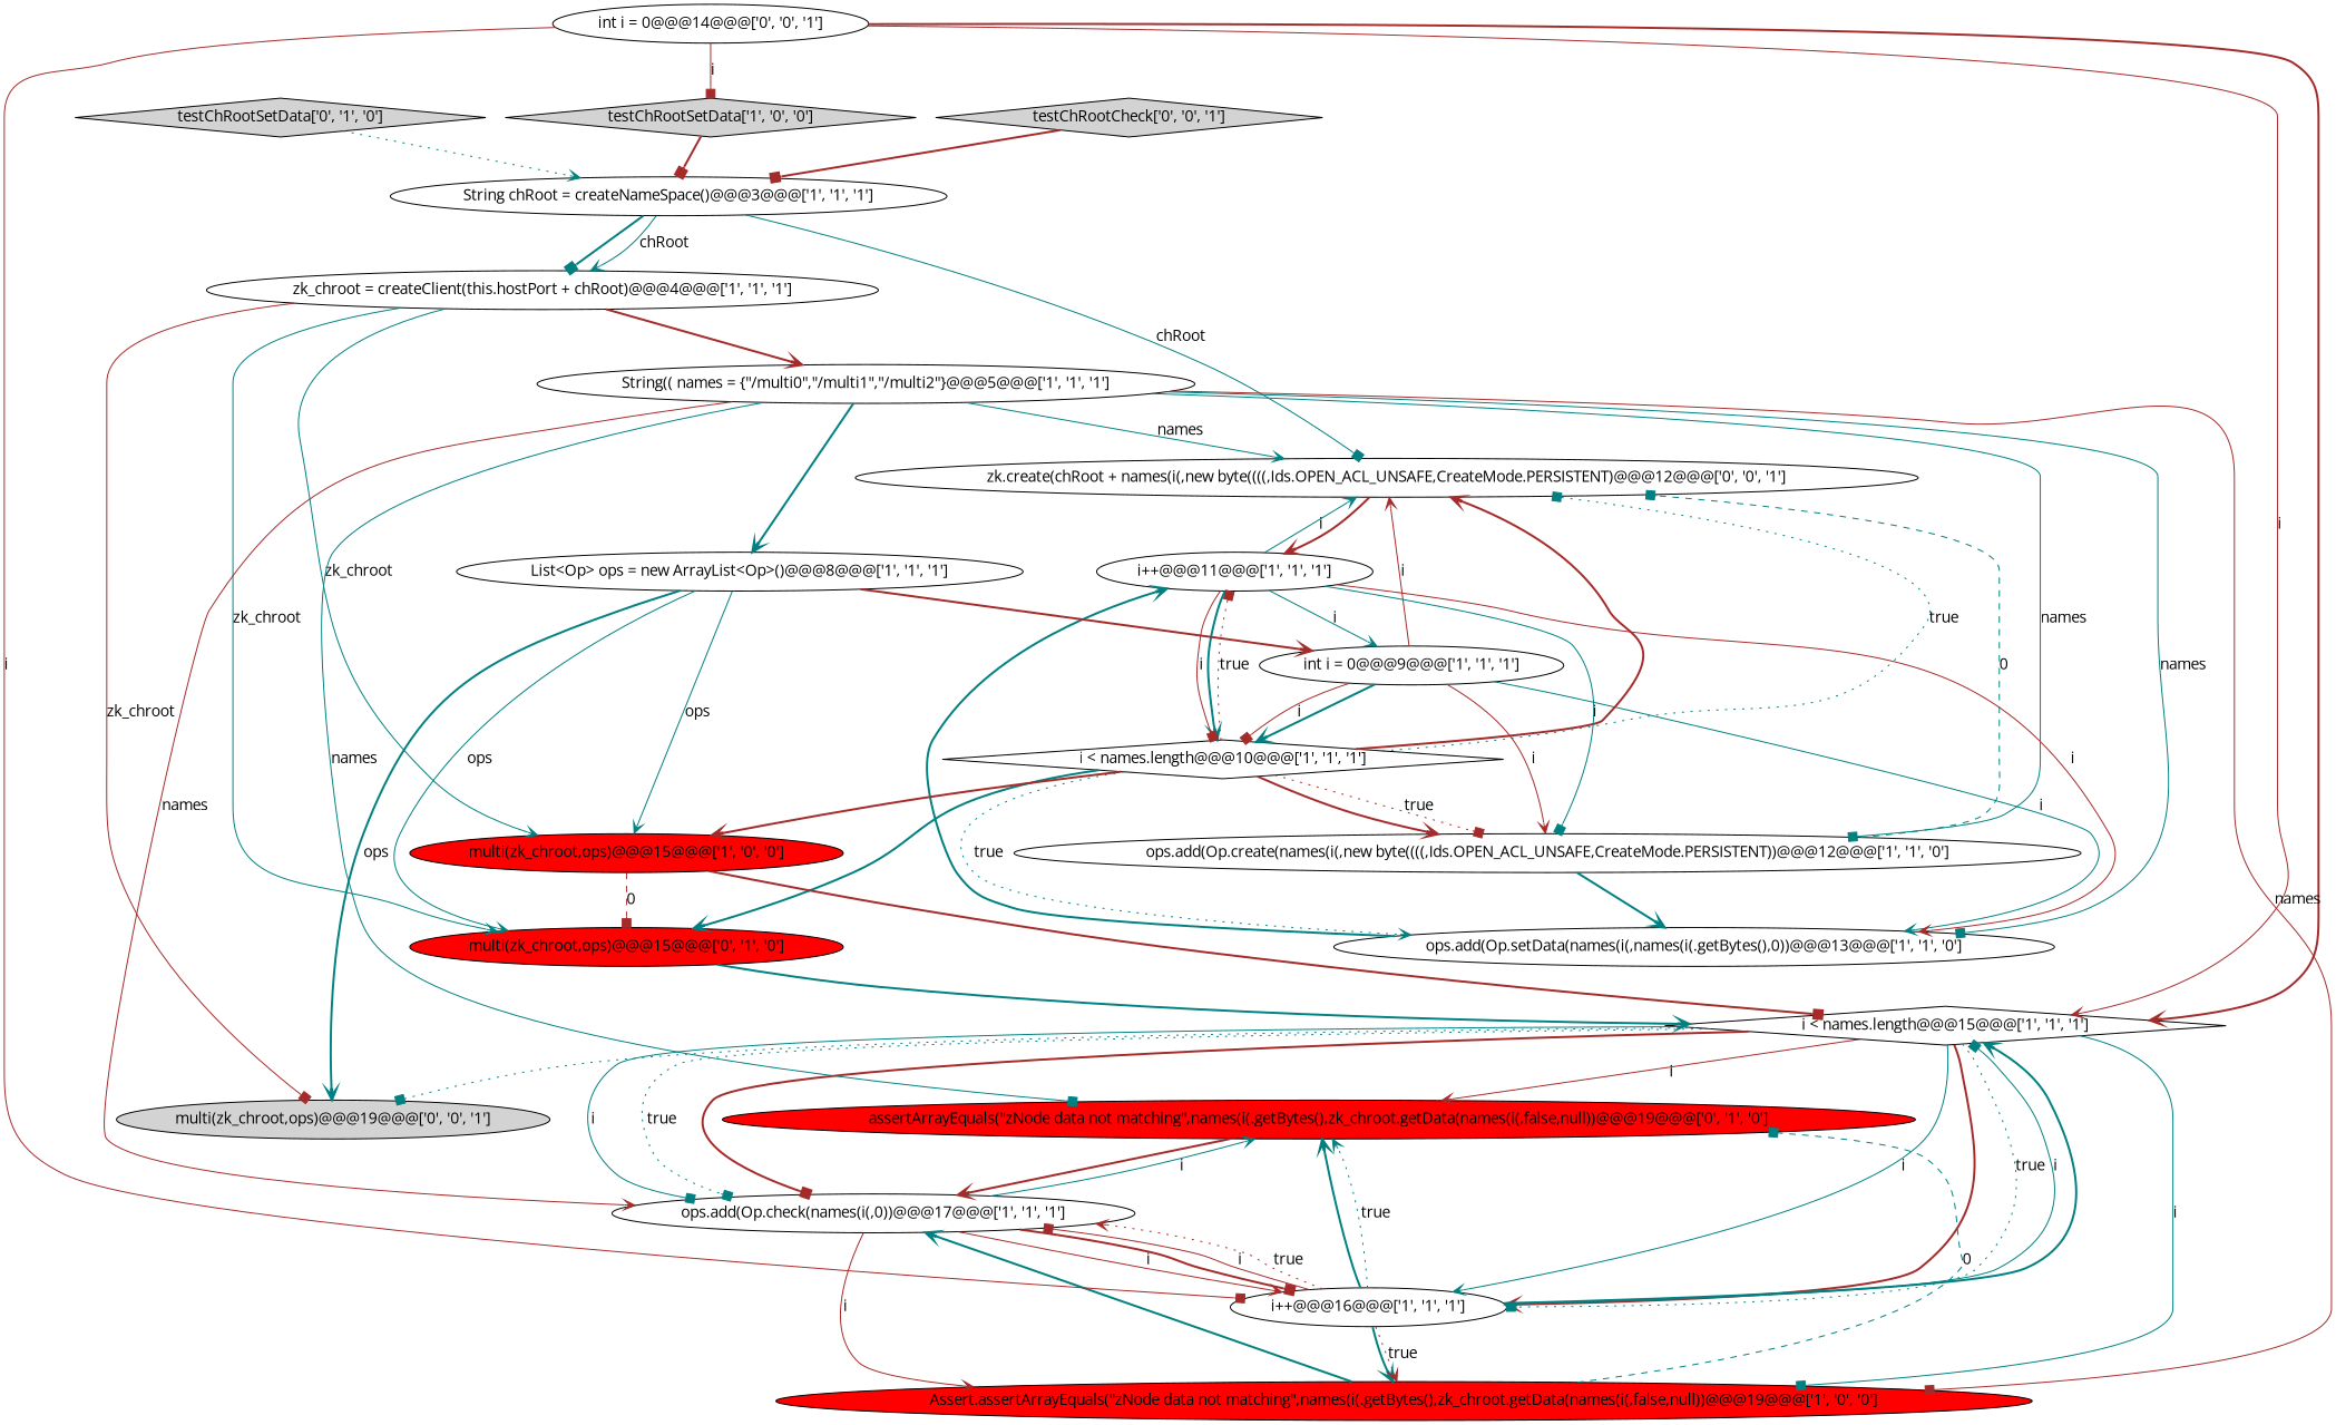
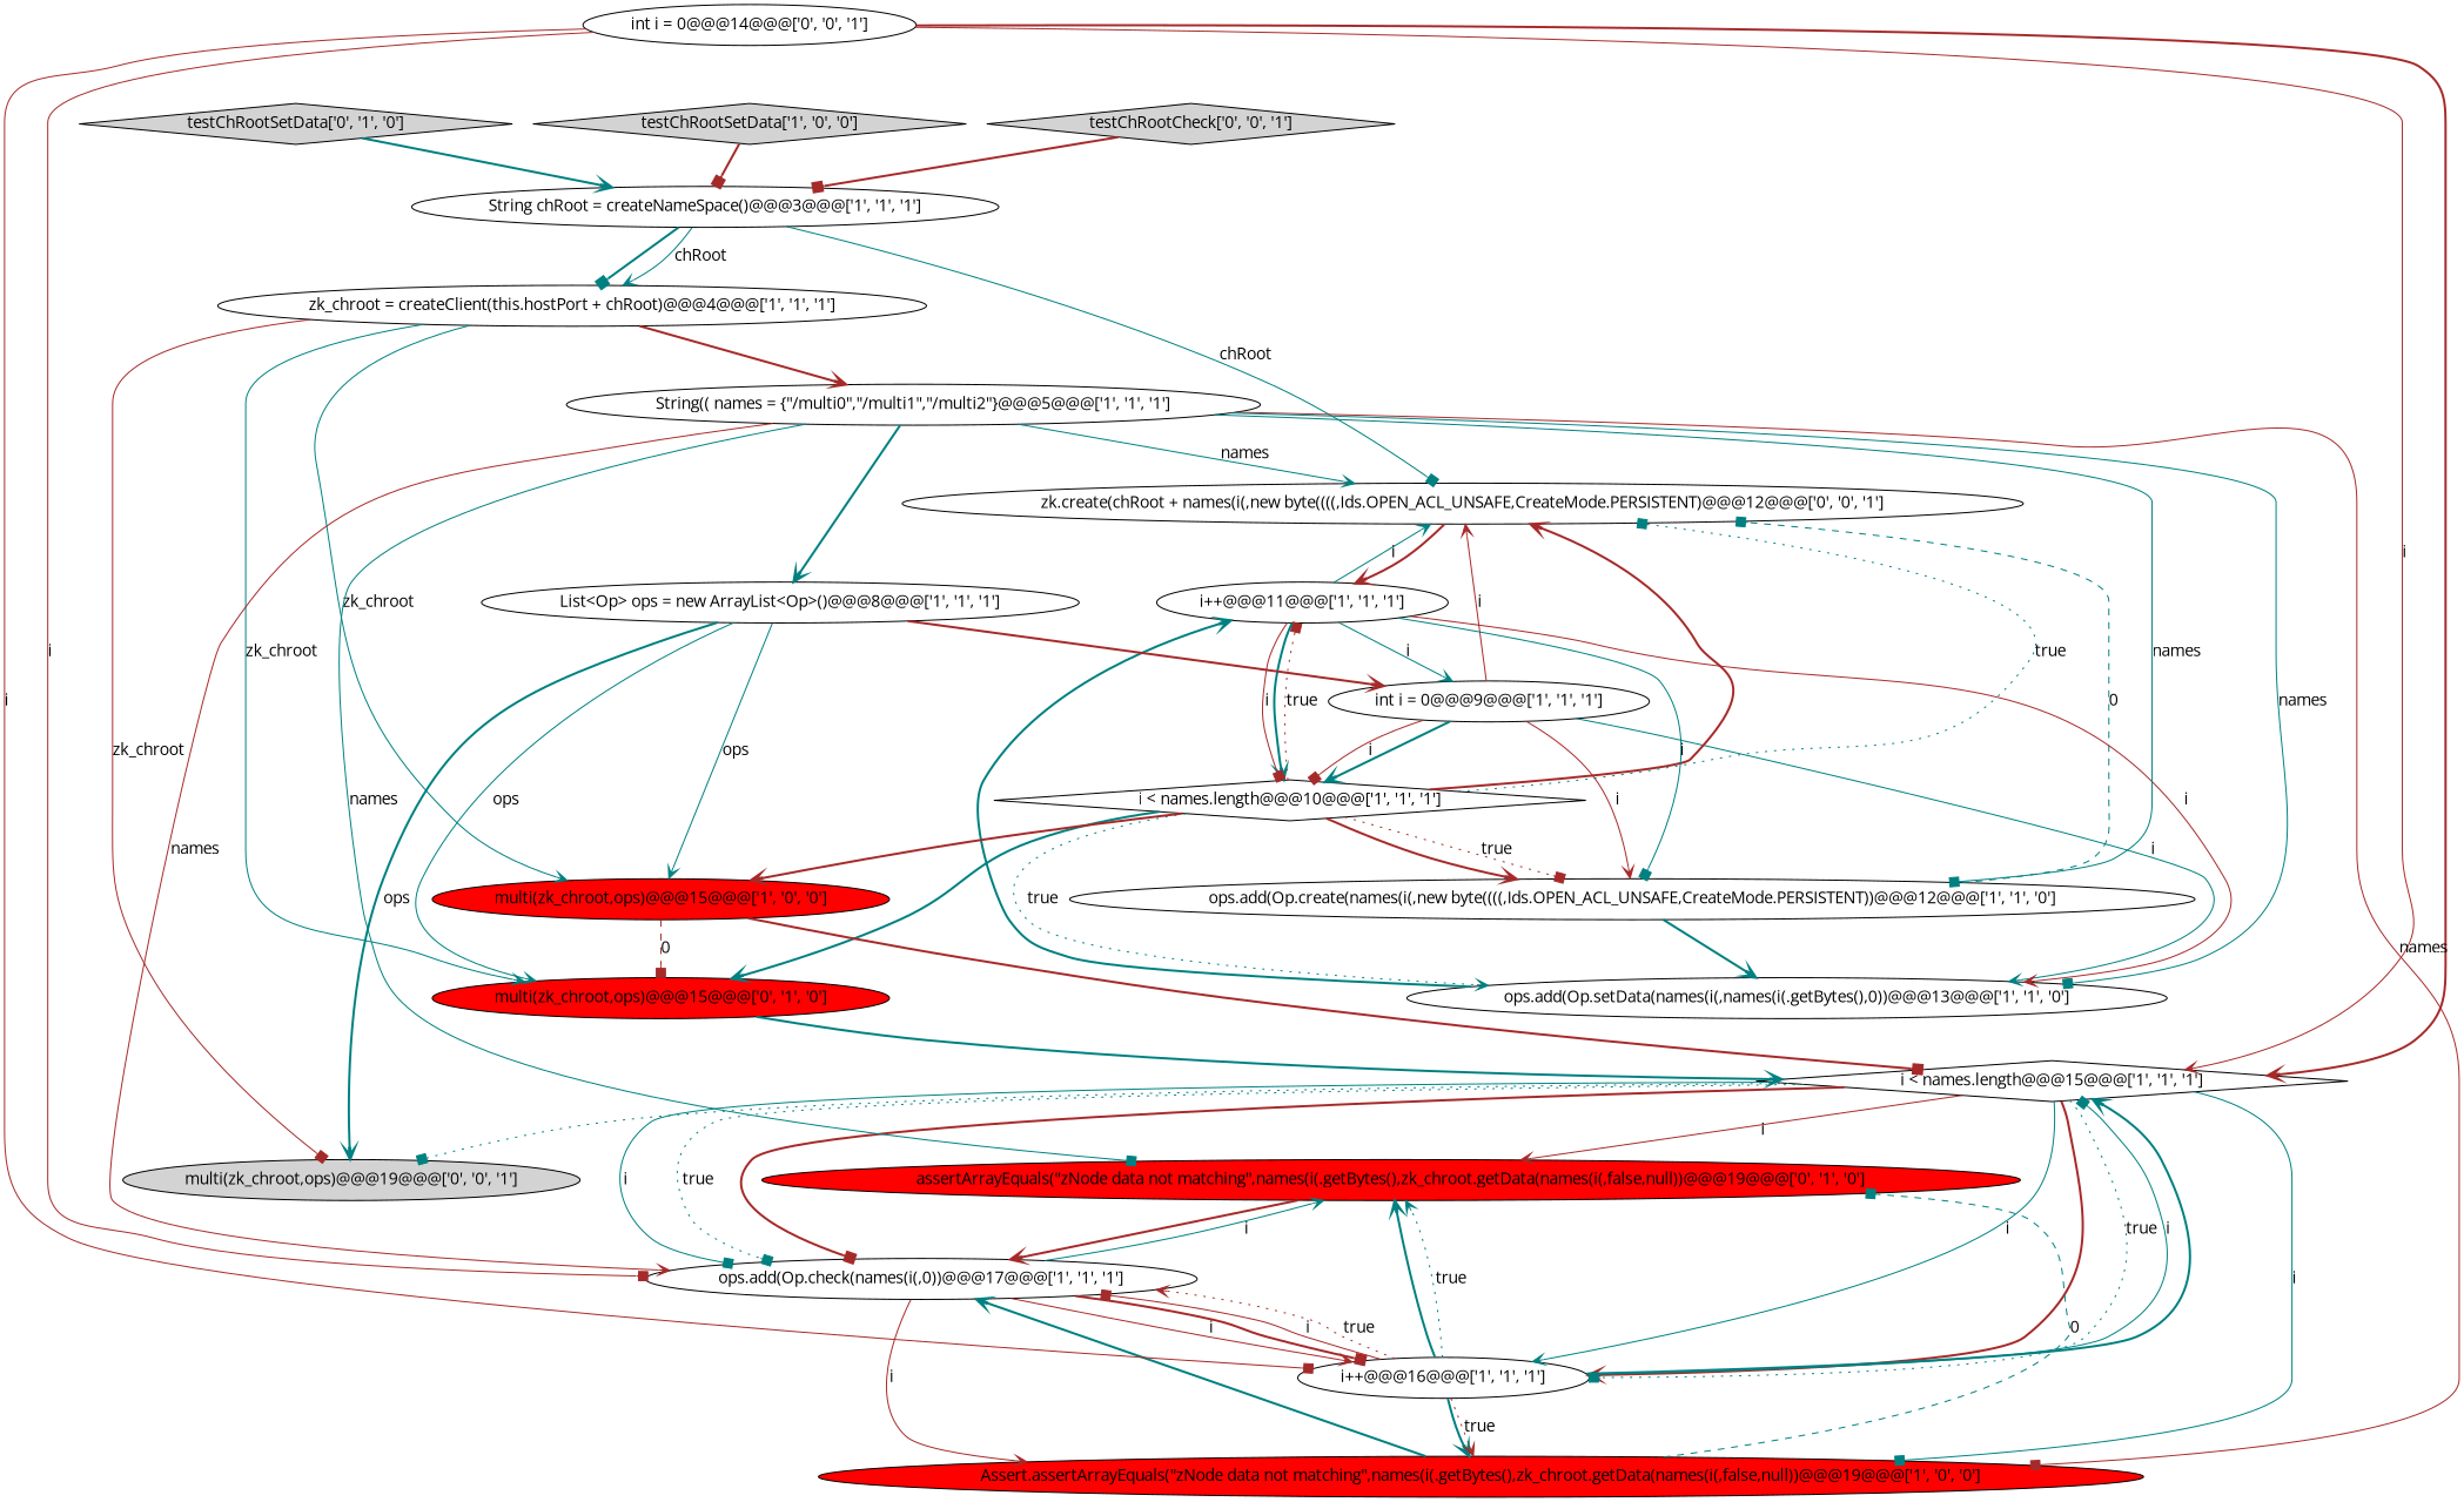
  digraph {
    fontname="Open Sans"
    node [fillcolor=white fontname="Open Sans" shape=ellipse style=filled]
    edge [arrowhead=vee color=teal fontname="Open Sans" style=solid]
    n1 [fillcolor=lightgray label="testChRootSetData['1', '0', '0']" shape=diamond]
    n2 [label="String chRoot = createNameSpace()@@@3@@@['1', '1', '1']"]
    n3 [label="zk.create(chRoot + names(i(,new byte((((,Ids.OPEN_ACL_UNSAFE,CreateMode.PERSISTENT)@@@12@@@['0', '0', '1']"]
    n4 [label="zk_chroot = createClient(this.hostPort + chRoot)@@@4@@@['1', '1', '1']"]
    n5 [label="i < names.length@@@15@@@['1', '1', '1']" shape=diamond]
    n6 [fillcolor=red label="assertArrayEquals(\"zNode data not matching\",names(i(.getBytes(),zk_chroot.getData(names(i(,false,null))@@@19@@@['0', '1', '0']"]
    n7 [label="ops.add(Op.check(names(i(,0))@@@17@@@['1', '1', '1']"]
    n8 [fillcolor=lightgray label="multi(zk_chroot,ops)@@@19@@@['0', '0', '1']"]
    n9 [fillcolor=red label="Assert.assertArrayEquals(\"zNode data not matching\",names(i(.getBytes(),zk_chroot.getData(names(i(,false,null))@@@19@@@['1', '0', '0']"]
    n10 [label="i++@@@16@@@['1', '1', '1']"]
    n11 [label="int i = 0@@@9@@@['1', '1', '1']"]
    n12 [label="ops.add(Op.setData(names(i(,names(i(.getBytes(),0))@@@13@@@['1', '1', '0']"]
    n13 [label="ops.add(Op.create(names(i(,new byte((((,Ids.OPEN_ACL_UNSAFE,CreateMode.PERSISTENT))@@@12@@@['1', '1', '0']"]
    n14 [label="i < names.length@@@10@@@['1', '1', '1']" shape=diamond]
    n15 [label="i++@@@11@@@['1', '1', '1']"]
    n16 [fillcolor=red label="multi(zk_chroot,ops)@@@15@@@['0', '1', '0']"]
    n17 [fillcolor=red label="multi(zk_chroot,ops)@@@15@@@['1', '0', '0']"]
    n18 [label="int i = 0@@@14@@@['0', '0', '1']"]
    n19 [label="List<Op> ops = new ArrayList<Op>()@@@8@@@['1', '1', '1']"]
    n20 [label="String(( names = {\"/multi0\",\"/multi1\",\"/multi2\"}@@@5@@@['1', '1', '1']"]
    n21 [fillcolor=lightgray label="testChRootCheck['0', '0', '1']" shape=diamond]
    n22 [fillcolor=lightgray label="testChRootSetData['0', '1', '0']" shape=diamond]
    n1 -> n2 [arrowhead=box color=brown style=bold]
    n2 -> n3 [arrowhead=box label=chRoot]
    n2 -> n4 [label=chRoot]
    n2 -> n4 [arrowhead=box style=bold]
    n3 -> n15 [color=brown style=bold]
    n4 -> n8 [arrowhead=box color=brown label=zk_chroot]
    n4 -> n16 [label=zk_chroot]
    n4 -> n17 [label=zk_chroot]
    n4 -> n20 [color=brown style=bold]
    n5 -> n6 [color=brown label=i]
    n5 -> n7 [arrowhead=box label=i]
    n5 -> n7 [arrowhead=box label=true style=dotted]
    n5 -> n7 [arrowhead=box color=brown style=bold]
    n5 -> n8 [arrowhead=box style=dotted]
    n5 -> n9 [arrowhead=box label=i]
    n5 -> n10 [color=brown style=bold]
    n5 -> n10 [arrowhead=box label=true style=dotted]
    n5 -> n10 [label=i]
    n6 -> n7 [color=brown style=bold]
    n7 -> n6 [label=i]
    n7 -> n9 [color=brown label=i]
    n7 -> n10 [color=brown label=i]
    n7 -> n10 [arrowhead=box color=brown style=bold]
    n9 -> n6 [arrowhead=box label=0 style=dashed]
    n9 -> n7 [style=bold]
    n10 -> n5 [arrowhead=box label=i]
    n10 -> n5 [style=bold]
    n10 -> n6 [style=bold]
    n10 -> n6 [label=true style=dotted]
    n10 -> n7 [arrowhead=box color=brown label=i]
    n10 -> n7 [color=brown label=true style=dotted]
    n10 -> n9 [style=bold]
    n10 -> n9 [color=brown label=true style=dotted]
    n11 -> n3 [color=brown label=i]
    n11 -> n12 [label=i]
    n11 -> n13 [color=brown label=i]
    n11 -> n14 [style=bold]
    n11 -> n14 [arrowhead=box color=brown label=i]
    n12 -> n15 [style=bold]
    n13 -> n3 [arrowhead=box label=0 style=dashed]
    n13 -> n12 [style=bold]
    n14 -> n3 [color=brown style=bold]
    n14 -> n3 [arrowhead=box label=true style=dotted]
    n14 -> n12 [label=true style=dotted]
    n14 -> n13 [color=brown style=bold]
    n14 -> n13 [arrowhead=box color=brown label=true style=dotted]
    n14 -> n15 [arrowhead=box color=brown label=true style=dotted]
    n14 -> n16 [style=bold]
    n14 -> n17 [color=brown style=bold]
    n15 -> n3 [label=i]
    n15 -> n11 [label=i]
    n15 -> n12 [color=brown label=i]
    n15 -> n13 [arrowhead=box label=i]
    n15 -> n14 [style=bold]
    n15 -> n14 [arrowhead=box color=brown label=i]
    n16 -> n5 [style=bold]
    n17 -> n5 [arrowhead=box color=brown style=bold]
    n17 -> n16 [arrowhead=box color=brown label=0 style=dashed]
    n18 -> n5 [color=brown style=bold]
    n18 -> n5 [color=brown label=i]
-   n18 -> n1 [arrowhead=box color=brown label=i]
+   n18 -> n7 [arrowhead=box color=brown label=i]
    n18 -> n10 [arrowhead=box color=brown label=i]
    n19 -> n8 [label=ops style=bold]
    n19 -> n11 [color=brown style=bold]
    n19 -> n16 [label=ops]
    n19 -> n17 [label=ops]
    n20 -> n3 [label=names]
    n20 -> n6 [arrowhead=box label=names]
    n20 -> n7 [color=brown label=names]
    n20 -> n9 [arrowhead=box color=brown label=names]
    n20 -> n12 [arrowhead=box label=names]
    n20 -> n13 [arrowhead=box label=names]
    n20 -> n19 [style=bold]
    n21 -> n2 [arrowhead=box color=brown style=bold]
-   n22 -> n2 [style=dotted]
+   n22 -> n2 [style=bold]
  }
